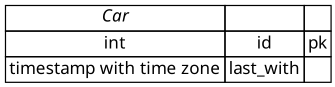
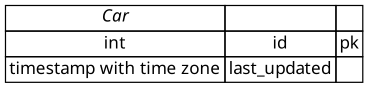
  digraph {
    nodesep=0.5
    rankdir=TB
    ranksep=2
    fontname="Noto Sans"
-   n1 [label=<     <table border="0" cellborder="1" cellspacing="0">       <tr><td><i>Car</i></td><td></td><td></td></tr>       <tr><td>int</td><td>id</td><td port="1">pk</td></tr>       <tr><td>timestamp with time zone</td><td>last_with</td><td port="2"></td></tr>     </table>> shape=plain fontname="Noto Sans"]
+   n1 [label=<     <table border="0" cellborder="1" cellspacing="0">       <tr><td><i>Car</i></td><td></td><td></td></tr>       <tr><td>int</td><td>id</td><td port="1">pk</td></tr>       <tr><td>timestamp with time zone</td><td>last_updated</td><td port="2"></td></tr>     </table>> shape=plain fontname="Noto Sans"]
  }
